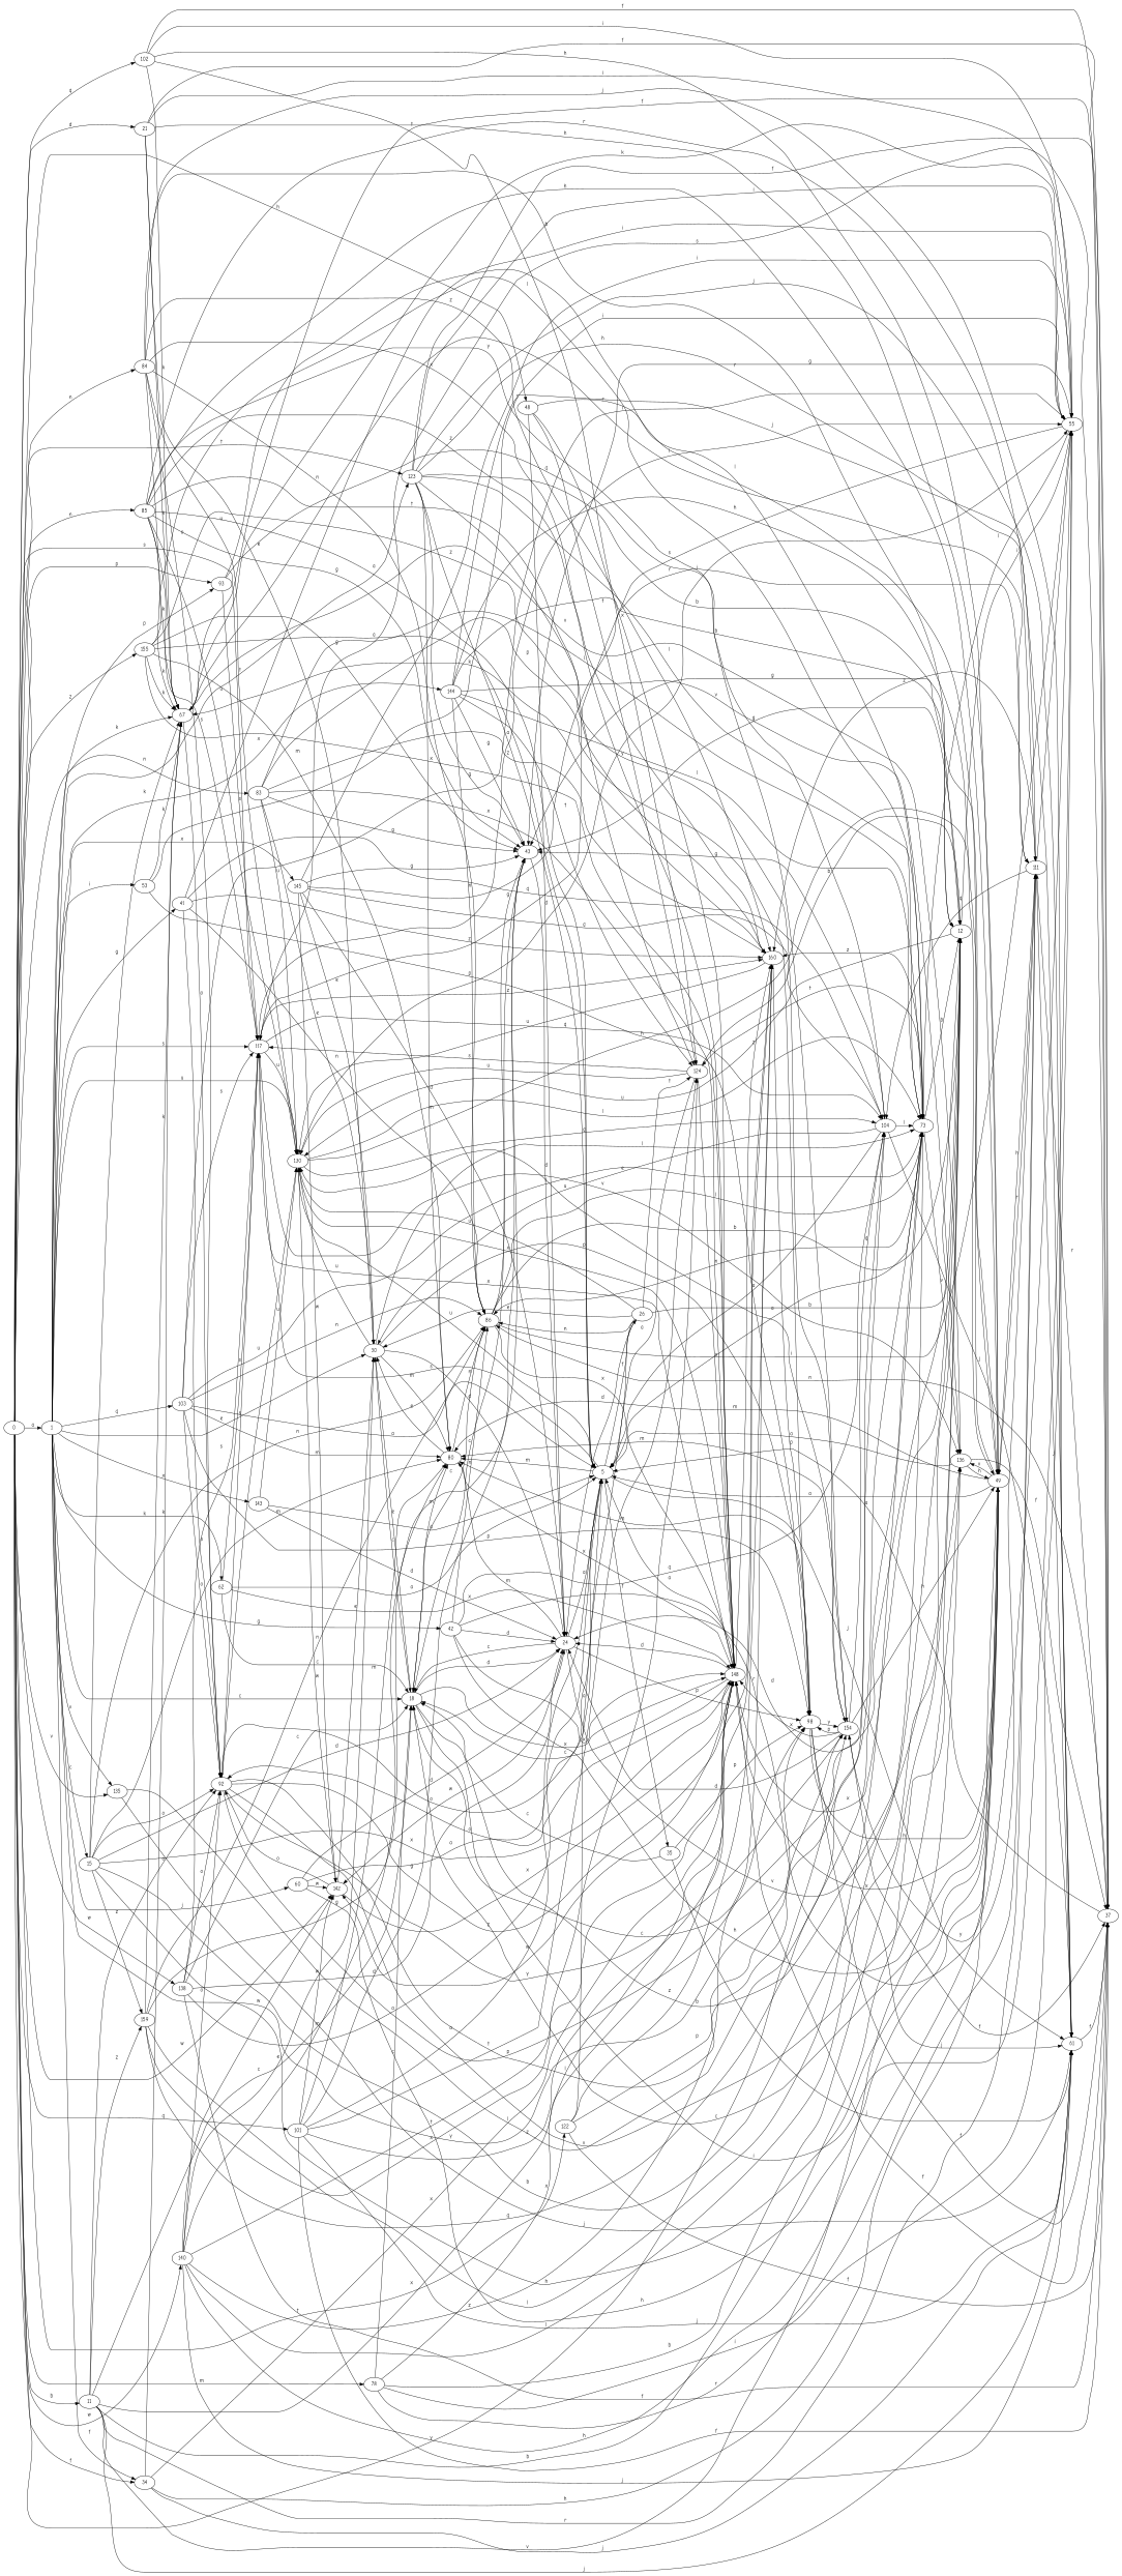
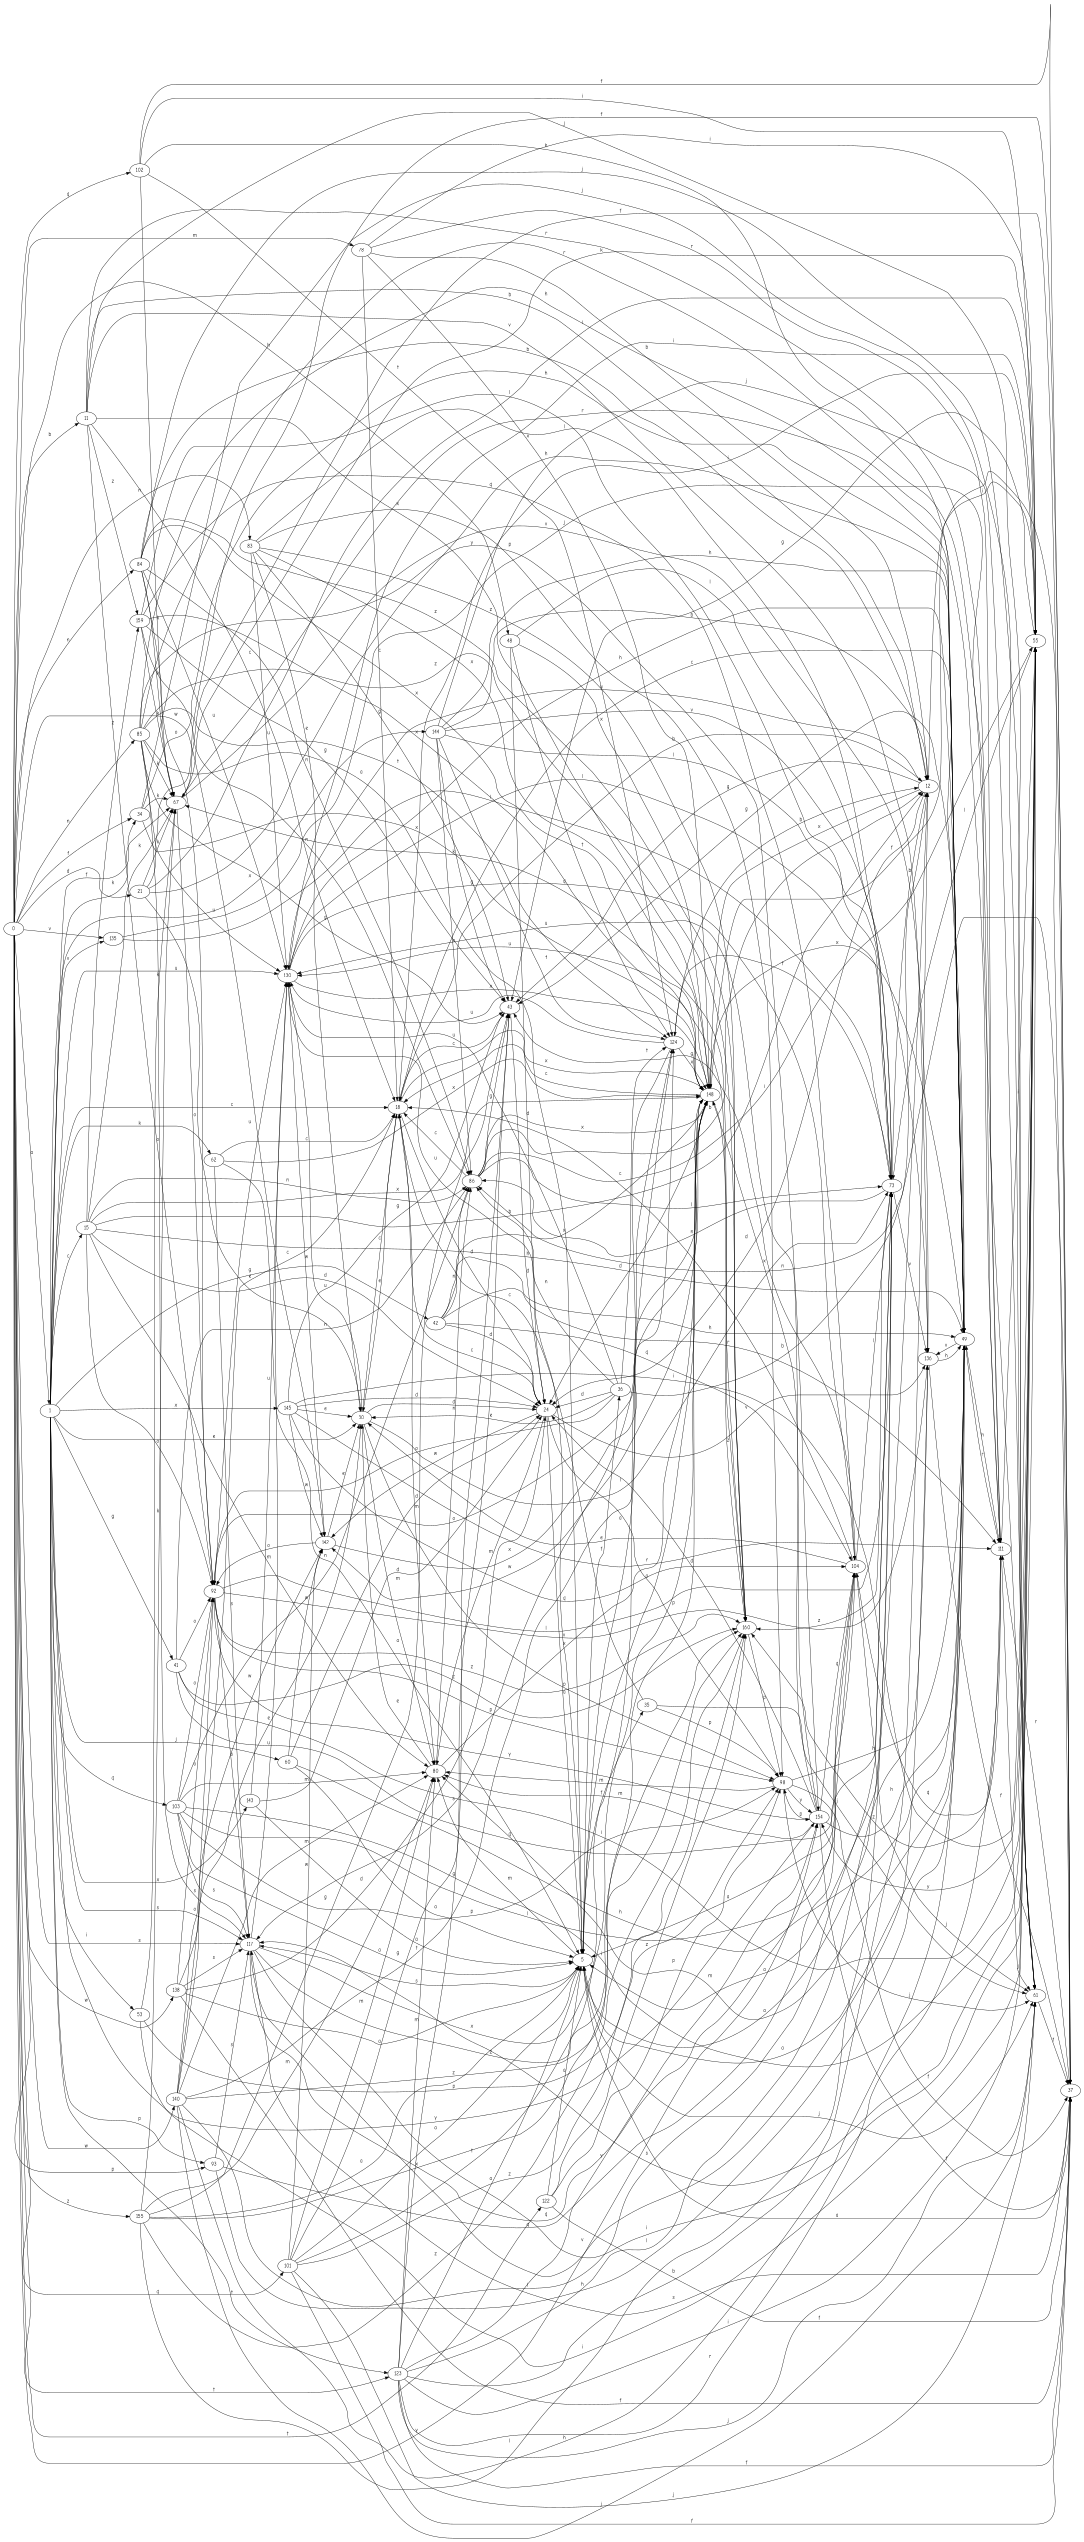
  strict digraph {
    fontname="Comic Neue"
    rankdir=LR
    node [fontname="Comic Neue"]
    edge [fontname="Comic Neue"]
    0
    1
    11
    21
    34
    48
    78
    83
    84
    85
    93
    101
    102
    117
    122
    123
    135
    138
    140
    142
    154
    155
    15
    18
    30
    41
    42
    53
    60
    62
    67
    103
    130
    143
    144
    145
    61
    12
    92
    111
    136
    148
    159
    55
    49
    37
    24
    73
    124
    43
    98
    160
    86
    5
    104
    80
    35
-   36 [label=26]
+   36
    0 -> 1 [label=a]
    0 -> 11 [label=b]
    0 -> 21 [label=d]
    0 -> 34 [label=f]
    0 -> 48 [label=h]
    0 -> 78 [label=m]
    0 -> 83 [label=n]
    0 -> 84 [label=n]
    0 -> 85 [label=n]
    0 -> 93 [label=p]
    0 -> 101 [label=q]
    0 -> 102 [label=q]
    0 -> 117 [label=s]
    0 -> 122 [label=t]
    0 -> 123 [label=t]
    0 -> 135 [label=v]
    0 -> 138 [label=w]
    0 -> 140 [label=w]
    0 -> 142 [label=w]
    0 -> 154 [label=y]
    0 -> 155 [label=z]
    1 -> 34 [label=f]
    1 -> 93 [label=p]
    1 -> 117 [label=s]
    1 -> 123 [label=t]
    1 -> 135 [label=v]
    1 -> 154 [label=y]
    1 -> 15 [label=c]
    1 -> 18 [label=c]
    1 -> 30 [label=e]
    1 -> 41 [label=g]
    1 -> 42 [label=g]
    1 -> 53 [label=i]
    1 -> 60 [label=j]
    1 -> 62 [label=k]
    1 -> 67 [label=k]
    1 -> 103 [label=q]
    1 -> 130 [label=u]
    1 -> 143 [label=x]
    1 -> 144 [label=x]
    1 -> 145 [label=x]
    11 -> 18 [label=c]
    11 -> 61 [label=j]
    11 -> 12 [label=b]
    11 -> 92 [label=o]
    11 -> 111 [label=r]
    11 -> 136 [label=v]
    11 -> 148 [label=x]
    11 -> 159 [label=z]
    21 -> 30 [label=e]
    21 -> 67 [label=k]
    21 -> 55 [label=i]
    21 -> 49 [label=h]
    21 -> 37 [label=f]
    34 -> 67 [label=k]
    34 -> 61 [label=j]
    34 -> 148 [label=x]
    34 -> 49 [label=h]
    48 -> 148 [label=x]
    48 -> 24 [label=d]
    48 -> 73 [label=l]
    48 -> 124 [label=t]
    78 -> 18 [label=c]
    78 -> 12 [label=b]
    78 -> 111 [label=r]
    78 -> 148 [label=x]
    78 -> 55 [label=i]
    83 -> 30 [label=e]
    83 -> 130 [label=u]
    83 -> 148 [label=x]
    83 -> 73 [label=l]
    83 -> 43 [label=g]
    83 -> 98 [label=p]
    83 -> 160 [label=z]
    84 -> 67 [label=k]
    84 -> 130 [label=u]
    84 -> 61 [label=j]
    84 -> 12 [label=b]
    84 -> 92 [label=o]
    84 -> 148 [label=x]
    84 -> 160 [label=z]
    84 -> 86 [label=n]
    85 -> 117 [label=s]
    85 -> 154 [label=y]
    85 -> 67 [label=k]
    85 -> 130 [label=u]
    85 -> 111 [label=r]
    85 -> 49 [label=h]
    85 -> 124 [label=t]
    85 -> 43 [label=g]
    85 -> 160 [label=z]
    85 -> 5 [label=a]
    93 -> 117 [label=s]
    93 -> 49 [label=h]
    93 -> 104 [label=q]
    101 -> 142 [label=w]
    101 -> 61 [label=j]
    101 -> 37 [label=f]
    101 -> 124 [label=t]
    101 -> 43 [label=g]
    101 -> 160 [label=z]
    101 -> 5 [label=a]
    101 -> 80 [label=m]
    102 -> 67 [label=k]
    102 -> 55 [label=i]
    102 -> 49 [label=h]
    102 -> 37 [label=f]
    102 -> 124 [label=t]
    117 -> 130 [label=u]
    117 -> 136 [label=v]
    117 -> 148 [label=x]
    117 -> 55 [label=i]
    117 -> 160 [label=z]
    117 -> 104 [label=q]
    122 -> 37 [label=f]
    122 -> 98 [label=p]
    122 -> 160 [label=z]
    122 -> 5 [label=a]
    123 -> 154 [label=y]
    123 -> 61 [label=j]
    123 -> 12 [label=b]
    123 -> 111 [label=r]
    123 -> 55 [label=i]
    123 -> 37 [label=f]
    123 -> 73 [label=l]
    123 -> 43 [label=g]
    123 -> 5 [label=a]
    123 -> 80 [label=m]
    135 -> 61 [label=j]
    135 -> 73 [label=l]
    138 -> 117 [label=s]
    138 -> 18 [label=c]
    138 -> 92 [label=o]
    138 -> 37 [label=f]
    138 -> 24 [label=d]
    138 -> 5 [label=a]
    140 -> 142 [label=w]
    140 -> 30 [label=e]
    140 -> 61 [label=j]
    140 -> 92 [label=o]
    140 -> 49 [label=h]
    140 -> 73 [label=l]
    140 -> 124 [label=t]
    140 -> 160 [label=z]
    140 -> 80 [label=m]
    142 -> 30 [label=e]
    142 -> 92 [label=o]
    142 -> 148 [label=x]
    154 -> 130 [label=u]
    154 -> 148 [label=x]
    154 -> 49 [label=h]
    154 -> 37 [label=f]
    154 -> 24 [label=d]
    154 -> 98 [label=p]
    154 -> 104 [label=q]
    154 -> 80 [label=m]
    155 -> 67 [label=k]
    155 -> 148 [label=x]
    155 -> 73 [label=l]
    155 -> 43 [label=g]
    155 -> 160 [label=z]
    155 -> 5 [label=a]
    155 -> 80 [label=m]
    15 -> 67 [label=k]
    15 -> 12 [label=b]
    15 -> 92 [label=o]
    15 -> 148 [label=x]
    15 -> 159 [label=z]
    15 -> 49 [label=h]
    15 -> 24 [label=d]
    15 -> 86 [label=n]
    15 -> 80 [label=m]
    18 -> 30 [label=e]
    18 -> 12 [label=b]
    18 -> 148 [label=x]
    18 -> 55 [label=i]
    18 -> 24 [label=d]
    18 -> 80 [label=m]
    30 -> 18 [label=c]
    30 -> 130 [label=u]
    30 -> 24 [label=d]
    30 -> 73 [label=l]
    30 -> 98 [label=p]
    30 -> 80 [label=m]
    41 -> 92 [label=o]
    41 -> 55 [label=i]
    41 -> 160 [label=z]
    41 -> 86 [label=n]
    41 -> 104 [label=q]
    42 -> 111 [label=r]
    42 -> 148 [label=x]
    42 -> 49 [label=h]
    42 -> 24 [label=d]
    42 -> 86 [label=n]
    42 -> 104 [label=q]
    53 -> 67 [label=k]
    53 -> 55 [label=i]
    53 -> 98 [label=p]
    60 -> 142 [label=w]
    60 -> 49 [label=h]
    60 -> 24 [label=d]
    60 -> 5 [label=a]
    62 -> 117 [label=s]
    62 -> 18 [label=c]
    62 -> 148 [label=x]
    62 -> 5 [label=a]
    67 -> 92 [label=o]
    67 -> 111 [label=r]
    67 -> 136 [label=v]
    67 -> 37 [label=f]
    103 -> 117 [label=s]
    103 -> 92 [label=o]
    103 -> 55 [label=i]
    103 -> 73 [label=l]
    103 -> 98 [label=p]
    103 -> 86 [label=n]
    103 -> 5 [label=a]
    103 -> 80 [label=m]
    130 -> 142 [label=w]
    130 -> 148 [label=x]
    130 -> 55 [label=i]
    130 -> 49 [label=h]
    130 -> 73 [label=l]
    130 -> 104 [label=q]
    143 -> 130 [label=u]
    143 -> 24 [label=d]
    143 -> 5 [label=a]
    144 -> 61 [label=j]
    144 -> 12 [label=b]
    144 -> 136 [label=v]
    144 -> 49 [label=h]
    144 -> 73 [label=l]
    144 -> 124 [label=t]
    144 -> 43 [label=g]
    144 -> 86 [label=n]
    145 -> 142 [label=w]
    145 -> 30 [label=e]
    145 -> 111 [label=r]
    145 -> 55 [label=i]
    145 -> 24 [label=d]
    145 -> 43 [label=g]
    145 -> 104 [label=q]
    61 -> 37 [label=f]
    12 -> 130 [label=u]
    12 -> 148 [label=x]
    12 -> 55 [label=i]
    12 -> 24 [label=d]
    12 -> 43 [label=g]
-   73 -> 5 [label=a]
+   12 -> 5 [label=a]
    92 -> 117 [label=s]
    92 -> 154 [label=y]
    92 -> 130 [label=u]
    92 -> 136 [label=v]
    92 -> 73 [label=l]
    92 -> 98 [label=p]
    92 -> 160 [label=z]
    111 -> 61 [label=j]
    111 -> 55 [label=i]
    111 -> 49 [label=h]
    111 -> 160 [label=z]
    111 -> 104 [label=q]
    136 -> 49 [label=h]
    136 -> 37 [label=f]
    136 -> 5 [label=a]
    148 -> 142 [label=w]
    148 -> 18 [label=c]
    148 -> 92 [label=o]
    148 -> 37 [label=f]
    148 -> 24 [label=d]
    148 -> 160 [label=z]
    148 -> 5 [label=a]
    159 -> 67 [label=k]
    159 -> 148 [label=x]
    159 -> 73 [label=l]
    159 -> 43 [label=g]
    159 -> 86 [label=n]
    159 -> 104 [label=q]
    55 -> 117 [label=s]
    55 -> 154 [label=y]
    55 -> 67 [label=k]
    55 -> 73 [label=l]
    55 -> 43 [label=g]
    49 -> 18 [label=c]
    49 -> 111 [label=r]
    49 -> 136 [label=v]
    49 -> 148 [label=x]
    49 -> 43 [label=g]
    49 -> 5 [label=a]
    49 -> 80 [label=m]
    37 -> 117 [label=s]
    37 -> 111 [label=r]
    37 -> 86 [label=n]
    37 -> 5 [label=a]
    24 -> 142 [label=w]
    24 -> 18 [label=c]
    24 -> 136 [label=v]
    24 -> 98 [label=p]
    24 -> 5 [label=a]
    24 -> 80 [label=m]
    73 -> 12 [label=b]
    73 -> 136 [label=v]
    73 -> 124 [label=t]
    73 -> 160 [label=z]
    73 -> 86 [label=n]
    124 -> 117 [label=s]
    124 -> 130 [label=u]
    124 -> 12 [label=b]
    124 -> 148 [label=x]
    124 -> 5 [label=a]
    43 -> 18 [label=c]
    43 -> 24 [label=d]
    98 -> 154 [label=y]
    98 -> 61 [label=j]
    98 -> 49 [label=h]
    98 -> 37 [label=f]
    98 -> 80 [label=m]
    160 -> 67 [label=k]
    160 -> 130 [label=u]
    160 -> 98 [label=p]
    86 -> 18 [label=c]
    86 -> 12 [label=b]
    86 -> 148 [label=x]
    86 -> 55 [label=i]
    86 -> 73 [label=l]
    86 -> 43 [label=g]
    5 -> 117 [label=s]
    5 -> 130 [label=u]
    5 -> 61 [label=j]
    5 -> 80 [label=m]
    5 -> 35 [label=f]
    5 -> 36 [label=f]
    104 -> 18 [label=c]
    104 -> 30 [label=e]
    104 -> 61 [label=j]
    104 -> 73 [label=l]
    104 -> 43 [label=g]
    104 -> 5 [label=a]
    80 -> 30 [label=e]
    80 -> 148 [label=x]
    80 -> 86 [label=n]
    35 -> 18 [label=c]
    35 -> 61 [label=j]
    35 -> 98 [label=p]
    36 -> 30 [label=e]
    36 -> 130 [label=u]
    36 -> 12 [label=b]
    36 -> 92 [label=o]
    36 -> 24 [label=d]
    36 -> 124 [label=t]
    36 -> 86 [label=n]
  }
